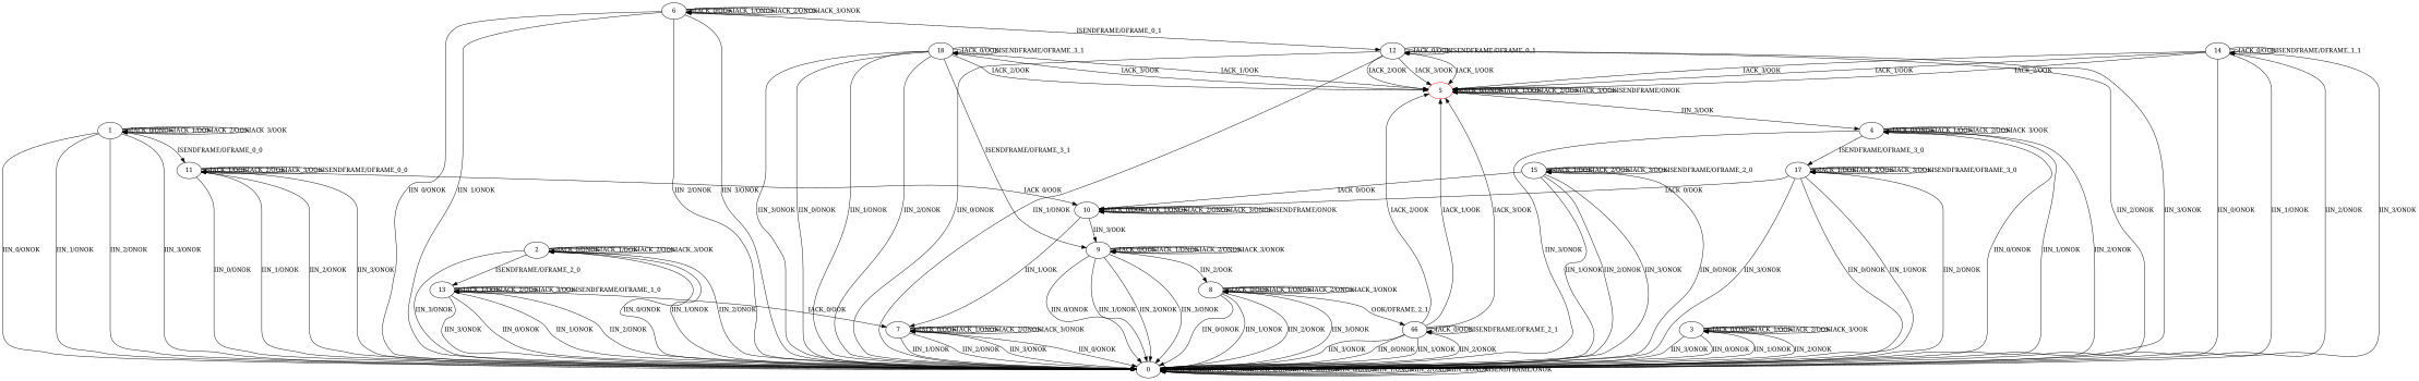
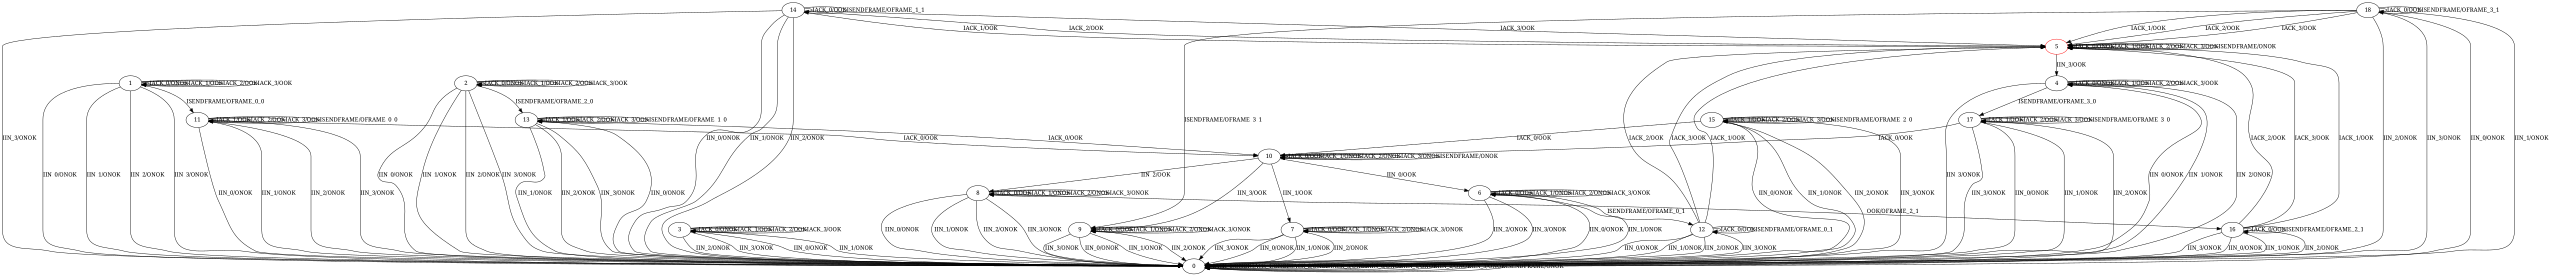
  digraph {
    fontname="Noto Serif"
    node [fontname="Noto Serif"]
    edge [fontname="Noto Serif"]
    5 [color=red]
    4
    1
    0
    11
    2
    13
    3
    17
    10
    15
    6
    12
    7
    14
    8
-   16 [label=66]
+   16
    9
    18
    5 -> 5 [label="IACK_0/ONOK"]
    5 -> 5 [label="IACK_1/OOK"]
    5 -> 5 [label="IACK_2/OOK"]
    5 -> 5 [label="IACK_3/OOK"]
    5 -> 5 [label="ISENDFRAME/ONOK"]
    5 -> 4 [label="IIN_3/OOK"]
    4 -> 4 [label="IACK_0/ONOK"]
    4 -> 4 [label="IACK_1/OOK"]
    4 -> 4 [label="IACK_2/OOK"]
    4 -> 4 [label="IACK_3/OOK"]
    4 -> 0 [label="IIN_0/ONOK"]
    4 -> 0 [label="IIN_1/ONOK"]
    4 -> 0 [label="IIN_2/ONOK"]
    4 -> 0 [label="IIN_3/ONOK"]
    4 -> 17 [label="ISENDFRAME/OFRAME_3_0"]
    1 -> 1 [label="IACK_0/ONOK"]
    1 -> 1 [label="IACK_1/OOK"]
    1 -> 1 [label="IACK_2/OOK"]
    1 -> 1 [label="IACK_3/OOK"]
    1 -> 0 [label="IIN_0/ONOK"]
    1 -> 0 [label="IIN_1/ONOK"]
    1 -> 0 [label="IIN_2/ONOK"]
    1 -> 0 [label="IIN_3/ONOK"]
    1 -> 11 [label="ISENDFRAME/OFRAME_0_0"]
    0 -> 0 [label="IACK_0/ONOK"]
    0 -> 0 [label="IACK_1/ONOK"]
    0 -> 0 [label="IACK_2/ONOK"]
    0 -> 0 [label="IACK_3/ONOK"]
    0 -> 0 [label="IIN_0/ONOK"]
    0 -> 0 [label="IIN_1/ONOK"]
    0 -> 0 [label="IIN_2/ONOK"]
    0 -> 0 [label="IIN_3/ONOK"]
    0 -> 0 [label="ISENDFRAME/ONOK"]
    11 -> 0 [label="IIN_0/ONOK"]
    11 -> 0 [label="IIN_1/ONOK"]
    11 -> 0 [label="IIN_2/ONOK"]
    11 -> 0 [label="IIN_3/ONOK"]
    11 -> 11 [label="IACK_1/OOK"]
    11 -> 11 [label="IACK_2/OOK"]
    11 -> 11 [label="IACK_3/OOK"]
    11 -> 11 [label="ISENDFRAME/OFRAME_0_0"]
    11 -> 10 [label="IACK_0/OOK"]
    2 -> 0 [label="IIN_0/ONOK"]
    2 -> 0 [label="IIN_1/ONOK"]
    2 -> 0 [label="IIN_2/ONOK"]
    2 -> 0 [label="IIN_3/ONOK"]
    2 -> 2 [label="IACK_0/ONOK"]
    2 -> 2 [label="IACK_1/OOK"]
    2 -> 2 [label="IACK_2/OOK"]
    2 -> 2 [label="IACK_3/OOK"]
    2 -> 13 [label="ISENDFRAME/OFRAME_2_0"]
    13 -> 0 [label="IIN_0/ONOK"]
    13 -> 0 [label="IIN_1/ONOK"]
    13 -> 0 [label="IIN_2/ONOK"]
    13 -> 0 [label="IIN_3/ONOK"]
    13 -> 13 [label="IACK_1/OOK"]
    13 -> 13 [label="IACK_2/OOK"]
    13 -> 13 [label="IACK_3/OOK"]
    13 -> 13 [label="ISENDFRAME/OFRAME_1_0"]
-   13 -> 7 [label="IACK_0/OOK"]
+   13 -> 10 [label="IACK_0/OOK"]
    3 -> 0 [label="IIN_0/ONOK"]
    3 -> 0 [label="IIN_1/ONOK"]
    3 -> 0 [label="IIN_2/ONOK"]
    3 -> 0 [label="IIN_3/ONOK"]
    3 -> 3 [label="IACK_0/ONOK"]
    3 -> 3 [label="IACK_1/OOK"]
    3 -> 3 [label="IACK_2/OOK"]
    3 -> 3 [label="IACK_3/OOK"]
    17 -> 0 [label="IIN_0/ONOK"]
    17 -> 0 [label="IIN_1/ONOK"]
    17 -> 0 [label="IIN_2/ONOK"]
    17 -> 0 [label="IIN_3/ONOK"]
    17 -> 17 [label="IACK_1/OOK"]
    17 -> 17 [label="IACK_2/OOK"]
    17 -> 17 [label="IACK_3/OOK"]
    17 -> 17 [label="ISENDFRAME/OFRAME_3_0"]
    17 -> 10 [label="IACK_0/OOK"]
    10 -> 10 [label="IACK_0/OOK"]
    10 -> 10 [label="IACK_1/ONOK"]
    10 -> 10 [label="IACK_2/ONOK"]
    10 -> 10 [label="IACK_3/ONOK"]
    10 -> 10 [label="ISENDFRAME/ONOK"]
+   10 -> 6 [label="IIN_0/OOK"]
    10 -> 7 [label="IIN_1/OOK"]
-   9 -> 8 [label="IIN_2/OOK"]
+   10 -> 8 [label="IIN_2/OOK"]
    10 -> 9 [label="IIN_3/OOK"]
    15 -> 0 [label="IIN_0/ONOK"]
    15 -> 0 [label="IIN_1/ONOK"]
    15 -> 0 [label="IIN_2/ONOK"]
    15 -> 0 [label="IIN_3/ONOK"]
    15 -> 10 [label="IACK_0/OOK"]
    15 -> 15 [label="IACK_1/OOK"]
    15 -> 15 [label="IACK_2/OOK"]
    15 -> 15 [label="IACK_3/OOK"]
    15 -> 15 [label="ISENDFRAME/OFRAME_2_0"]
    6 -> 0 [label="IIN_0/ONOK"]
    6 -> 0 [label="IIN_1/ONOK"]
    6 -> 0 [label="IIN_2/ONOK"]
    6 -> 0 [label="IIN_3/ONOK"]
    6 -> 6 [label="IACK_0/OOK"]
    6 -> 6 [label="IACK_1/ONOK"]
    6 -> 6 [label="IACK_2/ONOK"]
    6 -> 6 [label="IACK_3/ONOK"]
    6 -> 12 [label="ISENDFRAME/OFRAME_0_1"]
    12 -> 5 [label="IACK_1/OOK"]
    12 -> 5 [label="IACK_2/OOK"]
    12 -> 5 [label="IACK_3/OOK"]
    12 -> 0 [label="IIN_0/ONOK"]
    12 -> 0 [label="IIN_1/ONOK"]
    12 -> 0 [label="IIN_2/ONOK"]
    12 -> 0 [label="IIN_3/ONOK"]
    12 -> 12 [label="IACK_0/OOK"]
    12 -> 12 [label="ISENDFRAME/OFRAME_0_1"]
    7 -> 0 [label="IIN_0/ONOK"]
    7 -> 0 [label="IIN_1/ONOK"]
    7 -> 0 [label="IIN_2/ONOK"]
    7 -> 0 [label="IIN_3/ONOK"]
    7 -> 7 [label="IACK_0/OOK"]
    7 -> 7 [label="IACK_1/ONOK"]
    7 -> 7 [label="IACK_2/ONOK"]
    7 -> 7 [label="IACK_3/ONOK"]
    14 -> 5 [label="IACK_1/OOK"]
    14 -> 5 [label="IACK_2/OOK"]
    14 -> 5 [label="IACK_3/OOK"]
    14 -> 0 [label="IIN_0/ONOK"]
    14 -> 0 [label="IIN_1/ONOK"]
    14 -> 0 [label="IIN_2/ONOK"]
    14 -> 0 [label="IIN_3/ONOK"]
    14 -> 14 [label="IACK_0/OOK"]
    14 -> 14 [label="ISENDFRAME/OFRAME_1_1"]
    8 -> 0 [label="IIN_0/ONOK"]
    8 -> 0 [label="IIN_1/ONOK"]
    8 -> 0 [label="IIN_2/ONOK"]
    8 -> 0 [label="IIN_3/ONOK"]
    8 -> 8 [label="IACK_0/OOK"]
    8 -> 8 [label="IACK_1/ONOK"]
    8 -> 8 [label="IACK_2/ONOK"]
    8 -> 8 [label="IACK_3/ONOK"]
    8 -> 16 [label="OOK/OFRAME_2_1"]
    16 -> 5 [label="IACK_1/OOK"]
    16 -> 5 [label="IACK_2/OOK"]
    16 -> 5 [label="IACK_3/OOK"]
    16 -> 0 [label="IIN_0/ONOK"]
    16 -> 0 [label="IIN_1/ONOK"]
    16 -> 0 [label="IIN_2/ONOK"]
    16 -> 0 [label="IIN_3/ONOK"]
    16 -> 16 [label="IACK_0/OOK"]
    16 -> 16 [label="ISENDFRAME/OFRAME_2_1"]
    9 -> 0 [label="IIN_0/ONOK"]
    9 -> 0 [label="IIN_1/ONOK"]
    9 -> 0 [label="IIN_2/ONOK"]
    9 -> 0 [label="IIN_3/ONOK"]
    9 -> 9 [label="IACK_0/OOK"]
    9 -> 9 [label="IACK_1/ONOK"]
    9 -> 9 [label="IACK_2/ONOK"]
    9 -> 9 [label="IACK_3/ONOK"]
    18 -> 5 [label="IACK_1/OOK"]
    18 -> 5 [label="IACK_2/OOK"]
    18 -> 5 [label="IACK_3/OOK"]
    18 -> 0 [label="IIN_0/ONOK"]
    18 -> 0 [label="IIN_1/ONOK"]
    18 -> 0 [label="IIN_2/ONOK"]
    18 -> 0 [label="IIN_3/ONOK"]
    18 -> 9 [label="ISENDFRAME/OFRAME_3_1"]
    18 -> 18 [label="IACK_0/OOK"]
    18 -> 18 [label="ISENDFRAME/OFRAME_3_1"]
  }
